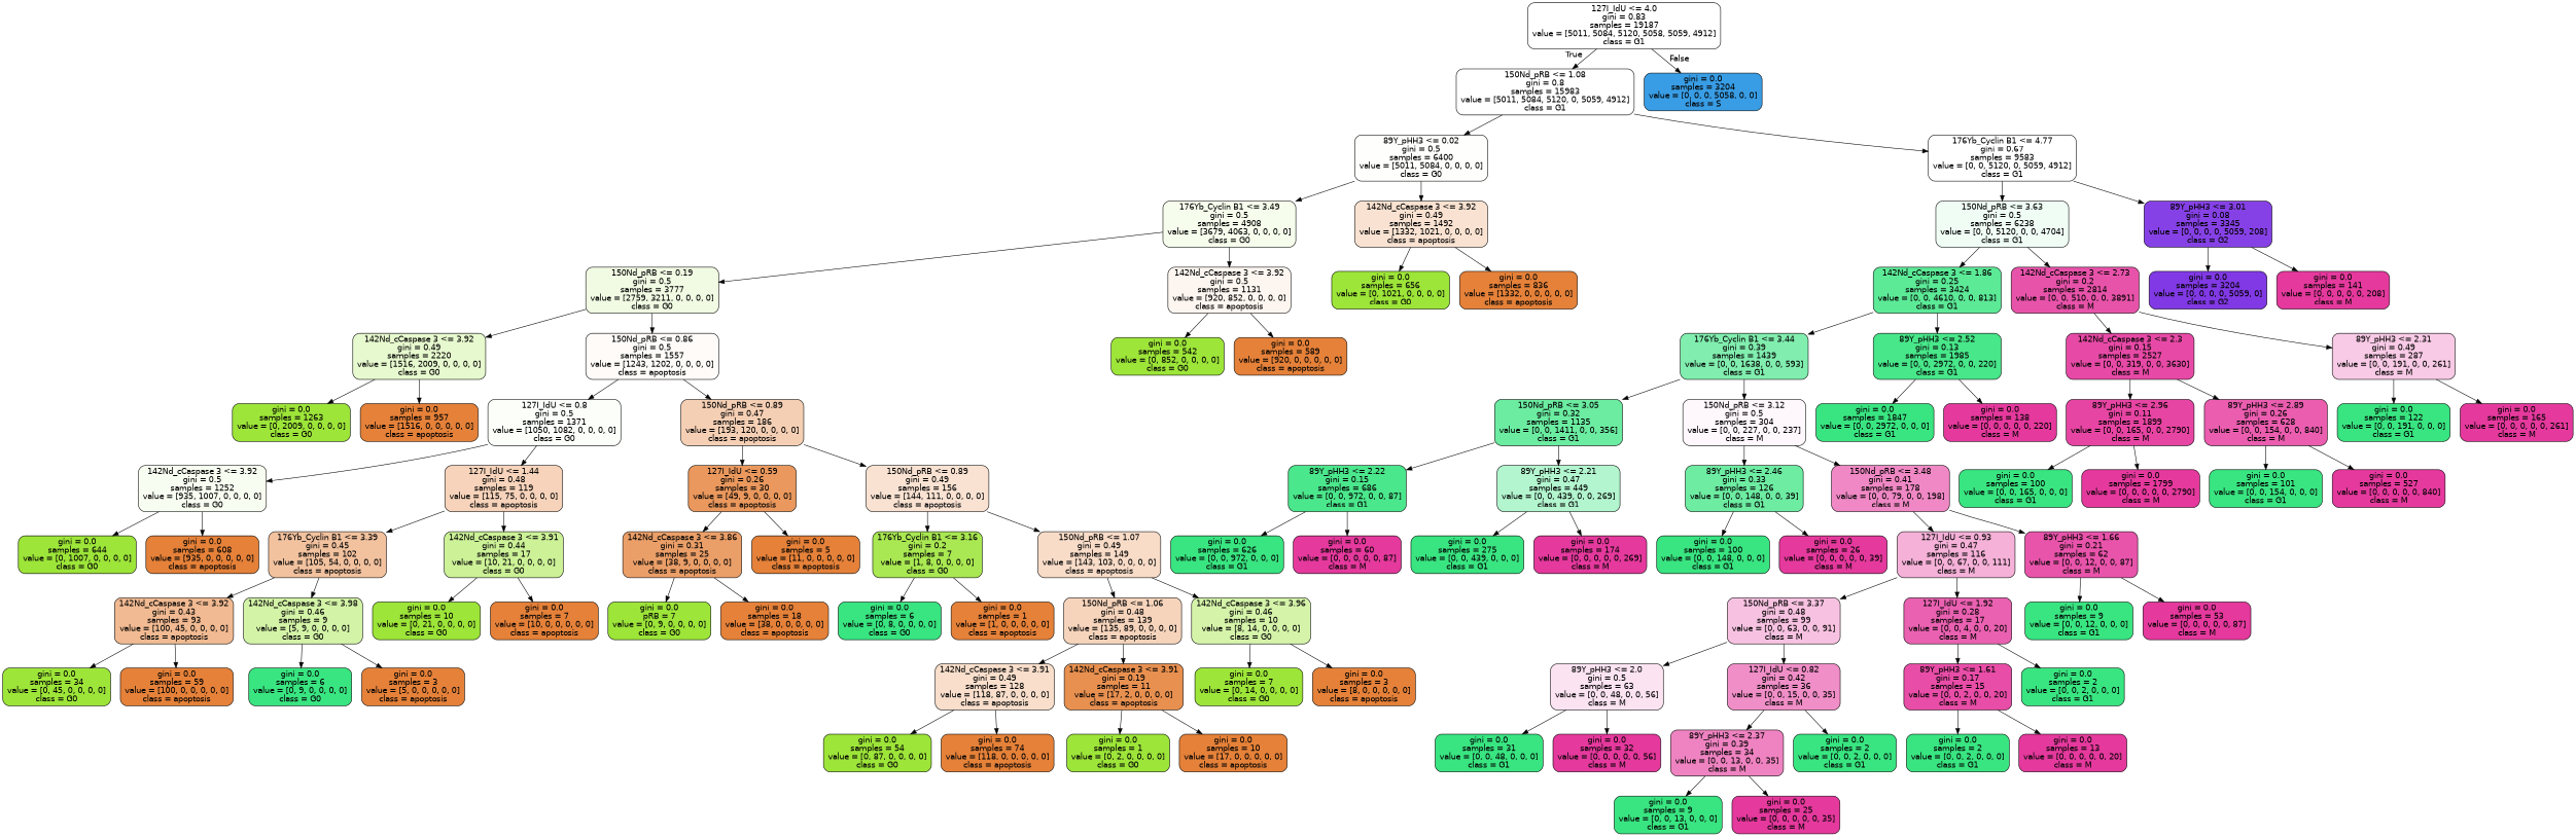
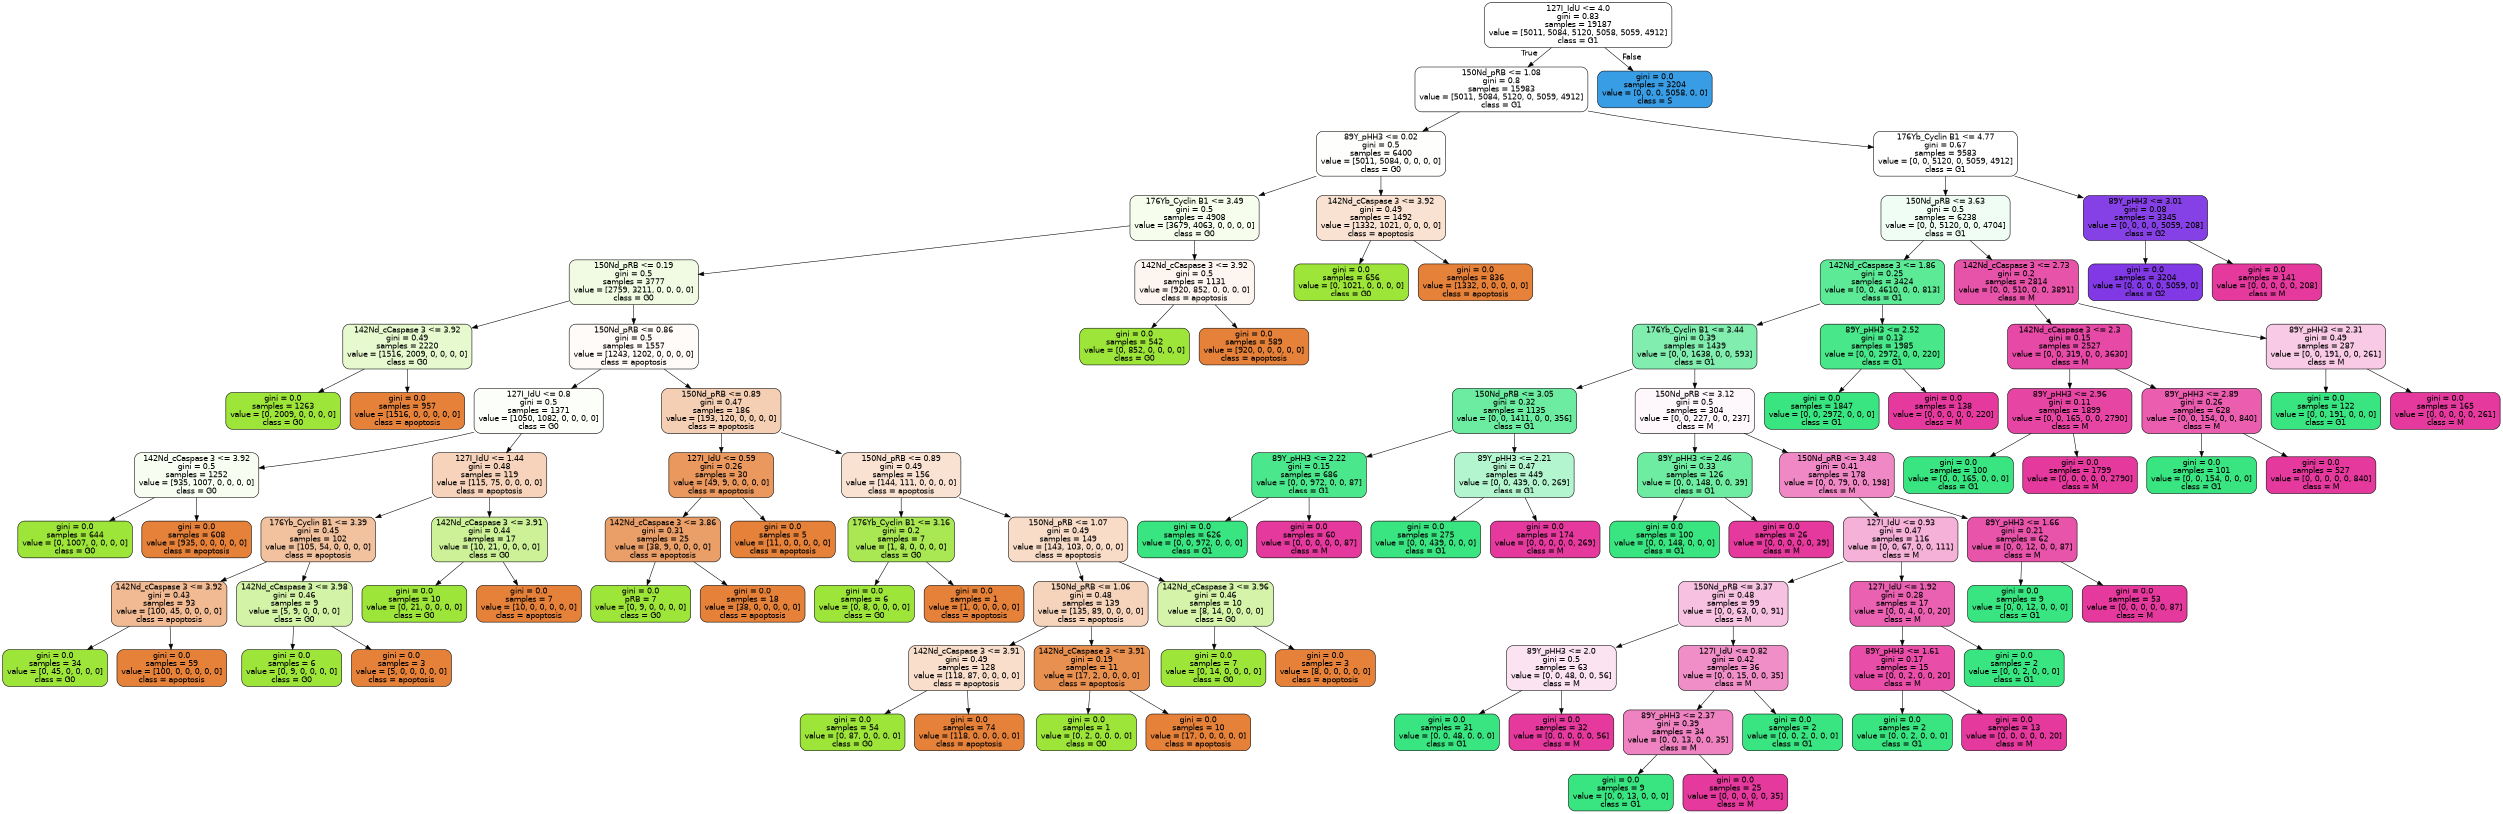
  digraph {
    node [color=black fillcolor="#e58139" fontname=helvetica shape=box style="filled, rounded"]
    edge [fontname=helvetica]
    n1 [fillcolor="#ffffff" label="127I_IdU <= 4.0\ngini = 0.83\nsamples = 19187\nvalue = [5011, 5084, 5120, 5058, 5059, 4912]\nclass = G1"]
    n2 [fillcolor="#ffffff" label="150Nd_pRB <= 1.08\ngini = 0.8\nsamples = 15983\nvalue = [5011, 5084, 5120, 0, 5059, 4912]\nclass = G1"]
    n3 [fillcolor="#399de5" label="gini = 0.0\nsamples = 3204\nvalue = [0, 0, 0, 5058, 0, 0]\nclass = S"]
    n4 [fillcolor="#fefffc" label="89Y_pHH3 <= 0.02\ngini = 0.5\nsamples = 6400\nvalue = [5011, 5084, 0, 0, 0, 0]\nclass = G0"]
    n5 [fillcolor="#fefffe" label="176Yb_Cyclin B1 <= 4.77\ngini = 0.67\nsamples = 9583\nvalue = [0, 0, 5120, 0, 5059, 4912]\nclass = G1"]
    n6 [fillcolor="#f6fdec" label="176Yb_Cyclin B1 <= 3.49\ngini = 0.5\nsamples = 4908\nvalue = [3679, 4063, 0, 0, 0, 0]\nclass = G0"]
    n7 [fillcolor="#f9e2d1" label="142Nd_cCaspase 3 <= 3.92\ngini = 0.49\nsamples = 1492\nvalue = [1332, 1021, 0, 0, 0, 0]\nclass = apoptosis"]
    n8 [fillcolor="#effdf5" label="150Nd_pRB <= 3.63\ngini = 0.5\nsamples = 6238\nvalue = [0, 0, 5120, 0, 0, 4704]\nclass = G1"]
    n9 [fillcolor="#8641e6" label="89Y_pHH3 <= 3.01\ngini = 0.08\nsamples = 3345\nvalue = [0, 0, 0, 0, 5059, 208]\nclass = G2"]
    n10 [fillcolor="#f1fbe3" label="150Nd_pRB <= 0.19\ngini = 0.5\nsamples = 3777\nvalue = [2759, 3211, 0, 0, 0, 0]\nclass = G0"]
    n11 [fillcolor="#fdf6f0" label="142Nd_cCaspase 3 <= 3.92\ngini = 0.5\nsamples = 1131\nvalue = [920, 852, 0, 0, 0, 0]\nclass = apoptosis"]
    n12 [fillcolor="#9de539" label="gini = 0.0\nsamples = 656\nvalue = [0, 1021, 0, 0, 0, 0]\nclass = G0"]
    n13 [label="gini = 0.0\nsamples = 836\nvalue = [1332, 0, 0, 0, 0, 0]\nclass = apoptosis"]
    n14 [fillcolor="#e7f9ce" label="142Nd_cCaspase 3 <= 3.92\ngini = 0.49\nsamples = 2220\nvalue = [1516, 2009, 0, 0, 0, 0]\nclass = G0"]
    n15 [fillcolor="#fefbf8" label="150Nd_pRB <= 0.86\ngini = 0.5\nsamples = 1557\nvalue = [1243, 1202, 0, 0, 0, 0]\nclass = apoptosis"]
    n16 [fillcolor="#9de539" label="gini = 0.0\nsamples = 542\nvalue = [0, 852, 0, 0, 0, 0]\nclass = G0"]
    n17 [label="gini = 0.0\nsamples = 589\nvalue = [920, 0, 0, 0, 0, 0]\nclass = apoptosis"]
    n18 [fillcolor="#9de539" label="gini = 0.0\nsamples = 1263\nvalue = [0, 2009, 0, 0, 0, 0]\nclass = G0"]
    n19 [label="gini = 0.0\nsamples = 957\nvalue = [1516, 0, 0, 0, 0, 0]\nclass = apoptosis"]
    n20 [fillcolor="#fcfef9" label="127I_IdU <= 0.8\ngini = 0.5\nsamples = 1371\nvalue = [1050, 1082, 0, 0, 0, 0]\nclass = G0"]
    n21 [fillcolor="#f5cfb4" label="150Nd_pRB <= 0.89\ngini = 0.47\nsamples = 186\nvalue = [193, 120, 0, 0, 0, 0]\nclass = apoptosis"]
    n22 [fillcolor="#f8fdf1" label="142Nd_cCaspase 3 <= 3.92\ngini = 0.5\nsamples = 1252\nvalue = [935, 1007, 0, 0, 0, 0]\nclass = G0"]
    n23 [fillcolor="#f6d3ba" label="127I_IdU <= 1.44\ngini = 0.48\nsamples = 119\nvalue = [115, 75, 0, 0, 0, 0]\nclass = apoptosis"]
    n24 [fillcolor="#ea985d" label="127I_IdU <= 0.59\ngini = 0.26\nsamples = 30\nvalue = [49, 9, 0, 0, 0, 0]\nclass = apoptosis"]
    n25 [fillcolor="#f9e2d2" label="150Nd_pRB <= 0.89\ngini = 0.49\nsamples = 156\nvalue = [144, 111, 0, 0, 0, 0]\nclass = apoptosis"]
    n26 [fillcolor="#9de539" label="gini = 0.0\nsamples = 644\nvalue = [0, 1007, 0, 0, 0, 0]\nclass = G0"]
    n27 [label="gini = 0.0\nsamples = 608\nvalue = [935, 0, 0, 0, 0, 0]\nclass = apoptosis"]
    n28 [fillcolor="#f2c29f" label="176Yb_Cyclin B1 <= 3.39\ngini = 0.45\nsamples = 102\nvalue = [105, 54, 0, 0, 0, 0]\nclass = apoptosis"]
    n29 [fillcolor="#ccf197" label="142Nd_cCaspase 3 <= 3.91\ngini = 0.44\nsamples = 17\nvalue = [10, 21, 0, 0, 0, 0]\nclass = G0"]
    n30 [fillcolor="#f1ba92" label="142Nd_cCaspase 3 <= 3.92\ngini = 0.43\nsamples = 93\nvalue = [100, 45, 0, 0, 0, 0]\nclass = apoptosis"]
    n31 [fillcolor="#d3f3a7" label="142Nd_cCaspase 3 <= 3.98\ngini = 0.46\nsamples = 9\nvalue = [5, 9, 0, 0, 0, 0]\nclass = G0"]
    n32 [fillcolor="#9de539" label="gini = 0.0\nsamples = 10\nvalue = [0, 21, 0, 0, 0, 0]\nclass = G0"]
    n33 [label="gini = 0.0\nsamples = 7\nvalue = [10, 0, 0, 0, 0, 0]\nclass = apoptosis"]
    n34 [fillcolor="#9de539" label="gini = 0.0\nsamples = 34\nvalue = [0, 45, 0, 0, 0, 0]\nclass = G0"]
    n35 [label="gini = 0.0\nsamples = 59\nvalue = [100, 0, 0, 0, 0, 0]\nclass = apoptosis"]
-   n36 [fillcolor="#39e581" label="gini = 0.0\nsamples = 6\nvalue = [0, 9, 0, 0, 0, 0]\nclass = G0"]
+   n36 [fillcolor="#9de539" label="gini = 0.0\nsamples = 6\nvalue = [0, 9, 0, 0, 0, 0]\nclass = G0"]
    n37 [label="gini = 0.0\nsamples = 3\nvalue = [5, 0, 0, 0, 0, 0]\nclass = apoptosis"]
    n38 [fillcolor="#eb9f68" label="142Nd_cCaspase 3 <= 3.86\ngini = 0.31\nsamples = 25\nvalue = [38, 9, 0, 0, 0, 0]\nclass = apoptosis"]
    n39 [label="gini = 0.0\nsamples = 5\nvalue = [11, 0, 0, 0, 0, 0]\nclass = apoptosis"]
    n40 [fillcolor="#a9e852" label="176Yb_Cyclin B1 <= 3.16\ngini = 0.2\nsamples = 7\nvalue = [1, 8, 0, 0, 0, 0]\nclass = G0"]
    n41 [fillcolor="#f8dcc8" label="150Nd_pRB <= 1.07\ngini = 0.49\nsamples = 149\nvalue = [143, 103, 0, 0, 0, 0]\nclass = apoptosis"]
    n42 [fillcolor="#9de539" label="gini = 0.0\npRB = 7\nvalue = [0, 9, 0, 0, 0, 0]\nclass = G0"]
    n43 [label="gini = 0.0\nsamples = 18\nvalue = [38, 0, 0, 0, 0, 0]\nclass = apoptosis"]
-   n44 [fillcolor="#39e581" label="gini = 0.0\nsamples = 6\nvalue = [0, 8, 0, 0, 0, 0]\nclass = G0"]
+   n44 [fillcolor="#9de539" label="gini = 0.0\nsamples = 6\nvalue = [0, 8, 0, 0, 0, 0]\nclass = G0"]
    n45 [label="gini = 0.0\nsamples = 1\nvalue = [1, 0, 0, 0, 0, 0]\nclass = apoptosis"]
    n46 [fillcolor="#f6d4bc" label="150Nd_pRB <= 1.06\ngini = 0.48\nsamples = 139\nvalue = [135, 89, 0, 0, 0, 0]\nclass = apoptosis"]
    n47 [fillcolor="#d5f4aa" label="142Nd_cCaspase 3 <= 3.96\ngini = 0.46\nsamples = 10\nvalue = [8, 14, 0, 0, 0, 0]\nclass = G0"]
    n48 [fillcolor="#f8decb" label="142Nd_cCaspase 3 <= 3.91\ngini = 0.49\nsamples = 128\nvalue = [118, 87, 0, 0, 0, 0]\nclass = apoptosis"]
    n49 [fillcolor="#e89050" label="142Nd_cCaspase 3 <= 3.91\ngini = 0.19\nsamples = 11\nvalue = [17, 2, 0, 0, 0, 0]\nclass = apoptosis"]
    n50 [fillcolor="#9de539" label="gini = 0.0\nsamples = 7\nvalue = [0, 14, 0, 0, 0, 0]\nclass = G0"]
    n51 [label="gini = 0.0\nsamples = 3\nvalue = [8, 0, 0, 0, 0, 0]\nclass = apoptosis"]
    n52 [fillcolor="#9de539" label="gini = 0.0\nsamples = 54\nvalue = [0, 87, 0, 0, 0, 0]\nclass = G0"]
    n53 [label="gini = 0.0\nsamples = 74\nvalue = [118, 0, 0, 0, 0, 0]\nclass = apoptosis"]
    n54 [fillcolor="#9de539" label="gini = 0.0\nsamples = 1\nvalue = [0, 2, 0, 0, 0, 0]\nclass = G0"]
    n55 [label="gini = 0.0\nsamples = 10\nvalue = [17, 0, 0, 0, 0, 0]\nclass = apoptosis"]
    n56 [fillcolor="#5cea97" label="142Nd_cCaspase 3 <= 1.86\ngini = 0.25\nsamples = 3424\nvalue = [0, 0, 4610, 0, 0, 813]\nclass = G1"]
    n57 [fillcolor="#e853aa" label="142Nd_cCaspase 3 <= 2.73\ngini = 0.2\nsamples = 2814\nvalue = [0, 0, 510, 0, 0, 3891]\nclass = M"]
    n58 [fillcolor="#8139e5" label="gini = 0.0\nsamples = 3204\nvalue = [0, 0, 0, 0, 5059, 0]\nclass = G2"]
    n59 [fillcolor="#e5399d" label="gini = 0.0\nsamples = 141\nvalue = [0, 0, 0, 0, 0, 208]\nclass = M"]
    n60 [fillcolor="#81eeaf" label="176Yb_Cyclin B1 <= 3.44\ngini = 0.39\nsamples = 1439\nvalue = [0, 0, 1638, 0, 0, 593]\nclass = G1"]
    n61 [fillcolor="#48e78a" label="89Y_pHH3 <= 2.52\ngini = 0.13\nsamples = 1985\nvalue = [0, 0, 2972, 0, 0, 220]\nclass = G1"]
    n62 [fillcolor="#e74aa6" label="142Nd_cCaspase 3 <= 2.3\ngini = 0.15\nsamples = 2527\nvalue = [0, 0, 319, 0, 0, 3630]\nclass = M"]
    n63 [fillcolor="#f8cae5" label="89Y_pHH3 <= 2.31\ngini = 0.49\nsamples = 287\nvalue = [0, 0, 191, 0, 0, 261]\nclass = M"]
    n64 [fillcolor="#6beca1" label="150Nd_pRB <= 3.05\ngini = 0.32\nsamples = 1135\nvalue = [0, 0, 1411, 0, 0, 356]\nclass = G1"]
    n65 [fillcolor="#fef7fb" label="150Nd_pRB <= 3.12\ngini = 0.5\nsamples = 304\nvalue = [0, 0, 227, 0, 0, 237]\nclass = M"]
    n66 [fillcolor="#39e581" label="gini = 0.0\nsamples = 1847\nvalue = [0, 0, 2972, 0, 0, 0]\nclass = G1"]
    n67 [fillcolor="#e5399d" label="gini = 0.0\nsamples = 138\nvalue = [0, 0, 0, 0, 0, 220]\nclass = M"]
    n68 [fillcolor="#4be78c" label="89Y_pHH3 <= 2.22\ngini = 0.15\nsamples = 686\nvalue = [0, 0, 972, 0, 0, 87]\nclass = G1"]
    n69 [fillcolor="#b2f5ce" label="89Y_pHH3 <= 2.21\ngini = 0.47\nsamples = 449\nvalue = [0, 0, 439, 0, 0, 269]\nclass = G1"]
    n70 [fillcolor="#6deca2" label="89Y_pHH3 <= 2.46\ngini = 0.33\nsamples = 126\nvalue = [0, 0, 148, 0, 0, 39]\nclass = G1"]
    n71 [fillcolor="#ef88c4" label="150Nd_pRB <= 3.48\ngini = 0.41\nsamples = 178\nvalue = [0, 0, 79, 0, 0, 198]\nclass = M"]
    n72 [fillcolor="#39e581" label="gini = 0.0\nsamples = 626\nvalue = [0, 0, 972, 0, 0, 0]\nclass = G1"]
    n73 [fillcolor="#e5399d" label="gini = 0.0\nsamples = 60\nvalue = [0, 0, 0, 0, 0, 87]\nclass = M"]
    n74 [fillcolor="#39e581" label="gini = 0.0\nsamples = 275\nvalue = [0, 0, 439, 0, 0, 0]\nclass = G1"]
    n75 [fillcolor="#e5399d" label="gini = 0.0\nsamples = 174\nvalue = [0, 0, 0, 0, 0, 269]\nclass = M"]
    n76 [fillcolor="#39e581" label="gini = 0.0\nsamples = 100\nvalue = [0, 0, 148, 0, 0, 0]\nclass = G1"]
    n77 [fillcolor="#e5399d" label="gini = 0.0\nsamples = 26\nvalue = [0, 0, 0, 0, 0, 39]\nclass = M"]
    n78 [fillcolor="#f5b1d8" label="127I_IdU <= 0.93\ngini = 0.47\nsamples = 116\nvalue = [0, 0, 67, 0, 0, 111]\nclass = M"]
    n79 [fillcolor="#e954ab" label="89Y_pHH3 <= 1.66\ngini = 0.21\nsamples = 62\nvalue = [0, 0, 12, 0, 0, 87]\nclass = M"]
    n80 [fillcolor="#f7c2e1" label="150Nd_pRB <= 3.37\ngini = 0.48\nsamples = 99\nvalue = [0, 0, 63, 0, 0, 91]\nclass = M"]
    n81 [fillcolor="#ea61b1" label="127I_IdU <= 1.92\ngini = 0.28\nsamples = 17\nvalue = [0, 0, 4, 0, 0, 20]\nclass = M"]
    n82 [fillcolor="#39e581" label="gini = 0.0\nsamples = 9\nvalue = [0, 0, 12, 0, 0, 0]\nclass = G1"]
    n83 [fillcolor="#e5399d" label="gini = 0.0\nsamples = 53\nvalue = [0, 0, 0, 0, 0, 87]\nclass = M"]
    n84 [fillcolor="#fbe3f1" label="89Y_pHH3 <= 2.0\ngini = 0.5\nsamples = 63\nvalue = [0, 0, 48, 0, 0, 56]\nclass = M"]
    n85 [fillcolor="#f08ec7" label="127I_IdU <= 0.82\ngini = 0.42\nsamples = 36\nvalue = [0, 0, 15, 0, 0, 35]\nclass = M"]
    n86 [fillcolor="#e84da7" label="89Y_pHH3 <= 1.61\ngini = 0.17\nsamples = 15\nvalue = [0, 0, 2, 0, 0, 20]\nclass = M"]
    n87 [fillcolor="#39e581" label="gini = 0.0\nsamples = 2\nvalue = [0, 0, 2, 0, 0, 0]\nclass = G1"]
    n88 [fillcolor="#39e581" label="gini = 0.0\nsamples = 31\nvalue = [0, 0, 48, 0, 0, 0]\nclass = G1"]
    n89 [fillcolor="#e5399d" label="gini = 0.0\nsamples = 32\nvalue = [0, 0, 0, 0, 0, 56]\nclass = M"]
    n90 [fillcolor="#ef83c1" label="89Y_pHH3 <= 2.37\ngini = 0.39\nsamples = 34\nvalue = [0, 0, 13, 0, 0, 35]\nclass = M"]
    n91 [fillcolor="#39e581" label="gini = 0.0\nsamples = 2\nvalue = [0, 0, 2, 0, 0, 0]\nclass = G1"]
    n92 [fillcolor="#39e581" label="gini = 0.0\nsamples = 9\nvalue = [0, 0, 13, 0, 0, 0]\nclass = G1"]
    n93 [fillcolor="#e5399d" label="gini = 0.0\nsamples = 25\nvalue = [0, 0, 0, 0, 0, 35]\nclass = M"]
    n94 [fillcolor="#39e581" label="gini = 0.0\nsamples = 2\nvalue = [0, 0, 2, 0, 0, 0]\nclass = G1"]
    n95 [fillcolor="#e5399d" label="gini = 0.0\nsamples = 13\nvalue = [0, 0, 0, 0, 0, 20]\nclass = M"]
    n96 [fillcolor="#e745a3" label="89Y_pHH3 <= 2.96\ngini = 0.11\nsamples = 1899\nvalue = [0, 0, 165, 0, 0, 2790]\nclass = M"]
    n97 [fillcolor="#ea5daf" label="89Y_pHH3 <= 2.89\ngini = 0.26\nsamples = 628\nvalue = [0, 0, 154, 0, 0, 840]\nclass = M"]
    n98 [fillcolor="#39e581" label="gini = 0.0\nsamples = 122\nvalue = [0, 0, 191, 0, 0, 0]\nclass = G1"]
    n99 [fillcolor="#e5399d" label="gini = 0.0\nsamples = 165\nvalue = [0, 0, 0, 0, 0, 261]\nclass = M"]
    n100 [fillcolor="#39e581" label="gini = 0.0\nsamples = 100\nvalue = [0, 0, 165, 0, 0, 0]\nclass = G1"]
    n101 [fillcolor="#e5399d" label="gini = 0.0\nsamples = 1799\nvalue = [0, 0, 0, 0, 0, 2790]\nclass = M"]
    n102 [fillcolor="#39e581" label="gini = 0.0\nsamples = 101\nvalue = [0, 0, 154, 0, 0, 0]\nclass = G1"]
    n103 [fillcolor="#e5399d" label="gini = 0.0\nsamples = 527\nvalue = [0, 0, 0, 0, 0, 840]\nclass = M"]
    n1 -> n2 [headlabel=True labelangle=45 labeldistance=2.5]
    n1 -> n3 [headlabel=False labelangle=-45 labeldistance=2.5]
    n2 -> n4
    n2 -> n5
    n4 -> n6
    n4 -> n7
    n5 -> n8
    n5 -> n9
    n6 -> n10
    n6 -> n11
    n7 -> n12
    n7 -> n13
    n8 -> n56
    n8 -> n57
    n9 -> n58
    n9 -> n59
    n10 -> n14
    n10 -> n15
    n11 -> n16
    n11 -> n17
    n14 -> n18
    n14 -> n19
    n15 -> n20
    n15 -> n21
    n20 -> n22
    n20 -> n23
    n21 -> n24
    n21 -> n25
    n22 -> n26
    n22 -> n27
    n23 -> n28
    n23 -> n29
    n24 -> n38
    n24 -> n39
    n25 -> n40
    n25 -> n41
    n28 -> n30
    n28 -> n31
    n29 -> n32
    n29 -> n33
    n30 -> n34
    n30 -> n35
    n31 -> n36
    n31 -> n37
    n38 -> n42
    n38 -> n43
    n40 -> n44
    n40 -> n45
    n41 -> n46
    n41 -> n47
    n46 -> n48
    n46 -> n49
    n47 -> n50
    n47 -> n51
    n48 -> n52
    n48 -> n53
    n49 -> n54
    n49 -> n55
    n56 -> n60
    n56 -> n61
    n57 -> n62
    n57 -> n63
    n60 -> n64
    n60 -> n65
    n61 -> n66
    n61 -> n67
    n62 -> n96
    n62 -> n97
    n63 -> n98
    n63 -> n99
    n64 -> n68
    n64 -> n69
    n65 -> n70
    n65 -> n71
    n68 -> n72
    n68 -> n73
    n69 -> n74
    n69 -> n75
    n70 -> n76
    n70 -> n77
    n71 -> n78
    n71 -> n79
    n78 -> n80
    n78 -> n81
    n79 -> n82
    n79 -> n83
    n80 -> n84
    n80 -> n85
    n81 -> n86
    n81 -> n87
    n84 -> n88
    n84 -> n89
    n85 -> n90
    n85 -> n91
    n86 -> n94
    n86 -> n95
    n90 -> n92
    n90 -> n93
    n96 -> n100
    n96 -> n101
    n97 -> n102
    n97 -> n103
  }
